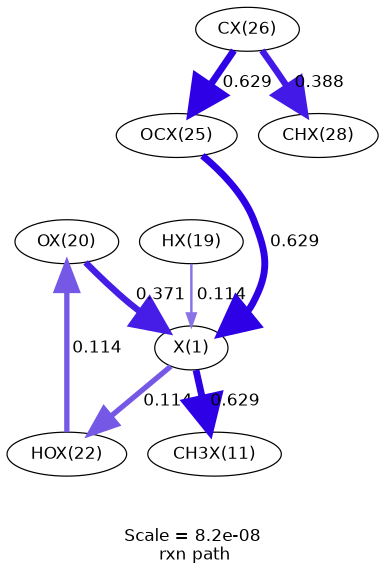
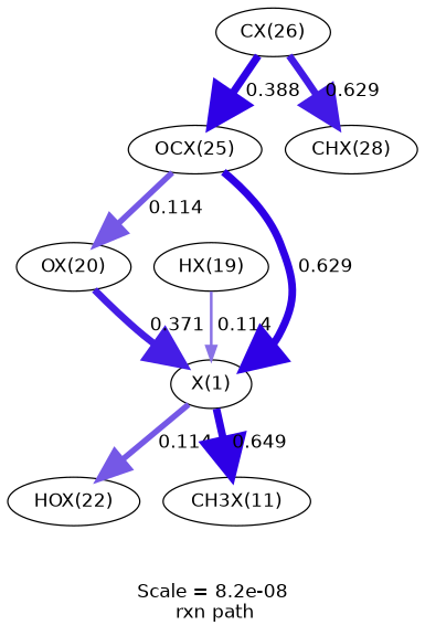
  digraph {
    fontname=Helvetica
    label="Scale = 8.2e-08\l rxn path"
    node [fontname=Helvetica]
    edge [arrowsize=2.18 color="0.7, 1.13, 0.9" fontname=Helvetica style="setlinewidth(5.65)"]
    n1 [label="OX(20)"]
    n2 [label="X(1)"]
    n3 [label="HOX(22)"]
    n4 [label="CH3X(11)"]
    n5 [label="HX(19)"]
    n6 [label="OCX(25)"]
    n7 [label="CX(26)"]
    n8 [label="CHX(28)"]
    n1 -> n2 [arrowsize=2.63 color="0.7, 0.871, 0.9" label=" 0.371" style="setlinewidth(5.25)"]
    n2 -> n3 [color="0.7, 0.614, 0.9" label=" 0.114" style="setlinewidth(4.36)"]
-   n2 -> n4 [arrowsize=2.82 label=" 0.629"]
-   n3 -> n1 [color="0.7, 0.614, 0.9" label=" 0.114" style="setlinewidth(4.36)"]
+   n2 -> n4 [arrowsize=2.82 label=" 0.649"]
+   n6 -> n1 [color="0.7, 0.614, 0.9" label=" 0.114" style="setlinewidth(4.36)"]
    n5 -> n2 [arrowsize=1.01 color="0.7, 0.505, 0.9" label=" 0.114" style="setlinewidth(2.02)"]
    n6 -> n2 [arrowsize=2.83 label=" 0.629"]
-   n7 -> n6 [arrowsize=2.82 label=" 0.629"]
-   n7 -> n8 [arrowsize=2.64 color="0.7, 0.888, 0.9" label=" 0.388" style="setlinewidth(5.29)"]
+   n7 -> n6 [arrowsize=2.82 label=" 0.388"]
+   n7 -> n8 [arrowsize=2.64 color="0.7, 0.888, 0.9" label=" 0.629" style="setlinewidth(5.29)"]
  }
